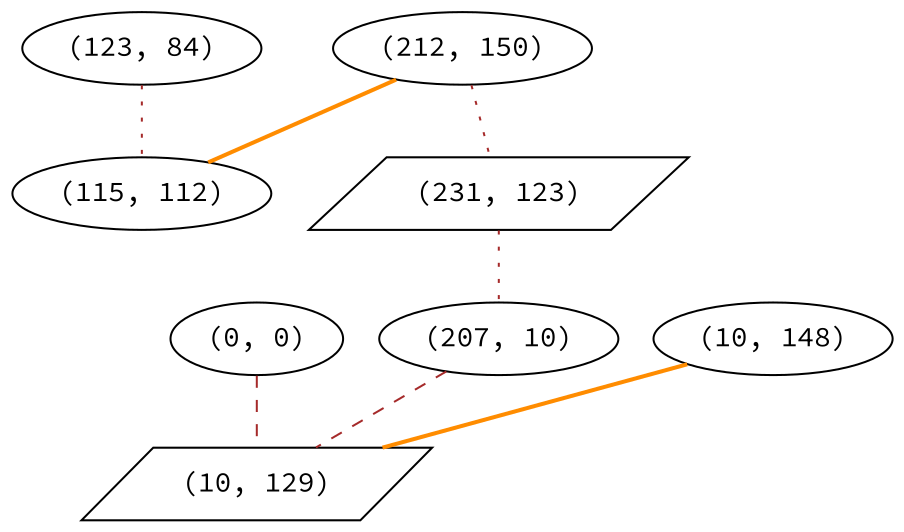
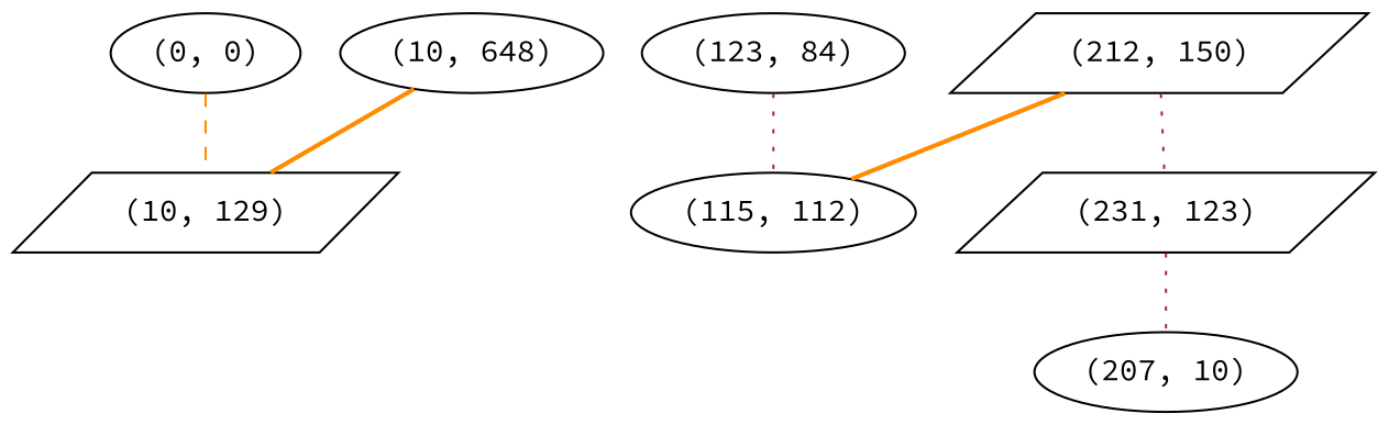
  graph {
    fontname="Source Code Pro"
    node [fontname="Source Code Pro" shape=ellipse]
    edge [color=brown fontname="Source Code Pro" style=dotted weight=1]
    "(0, 0)"
    "(10, 129)" [shape=parallelogram]
    "(123, 84)"
    "(115, 112)"
-   "(212, 150)"
+   "(212, 150)" [shape=parallelogram]
    "(231, 123)" [shape=parallelogram]
    "(207, 10)"
-   "(10, 148)"
-   "(0, 0)" -- "(10, 129)" [style=dashed weight=4]
+   "(10, 148)" [label="(10, 648)"]
+   "(0, 0)" -- "(10, 129)" [color=darkorange style=dashed weight=4]
    "(123, 84)" -- "(115, 112)"
    "(212, 150)" -- "(115, 112)" [color=darkorange style=bold]
    "(212, 150)" -- "(231, 123)"
    "(231, 123)" -- "(207, 10)"
-   "(207, 10)" -- "(10, 129)" [style=dashed weight=2]
    "(10, 148)" -- "(10, 129)" [color=darkorange style=bold]
  }
